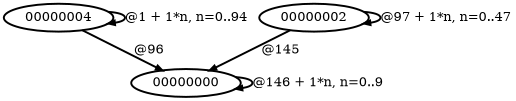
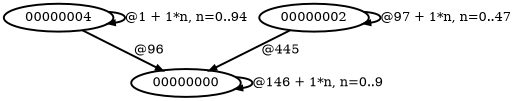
  digraph {
    node [fontsize=20 penwidth=3 shape=oval style=rounded]
    edge [arrowsize=1 color=black fontsize=20 penwidth=3 style=bold]
    00000004
    00000000
    00000002
    00000004 -> 00000004 [label="@1 + 1*n, n=0..94"]
    00000004 -> 00000000 [label="@96"]
    00000000 -> 00000000 [label="@146 + 1*n, n=0..9"]
-   00000002 -> 00000000 [label="@145"]
+   00000002 -> 00000000 [label="@445"]
    00000002 -> 00000002 [label="@97 + 1*n, n=0..47"]
  }
